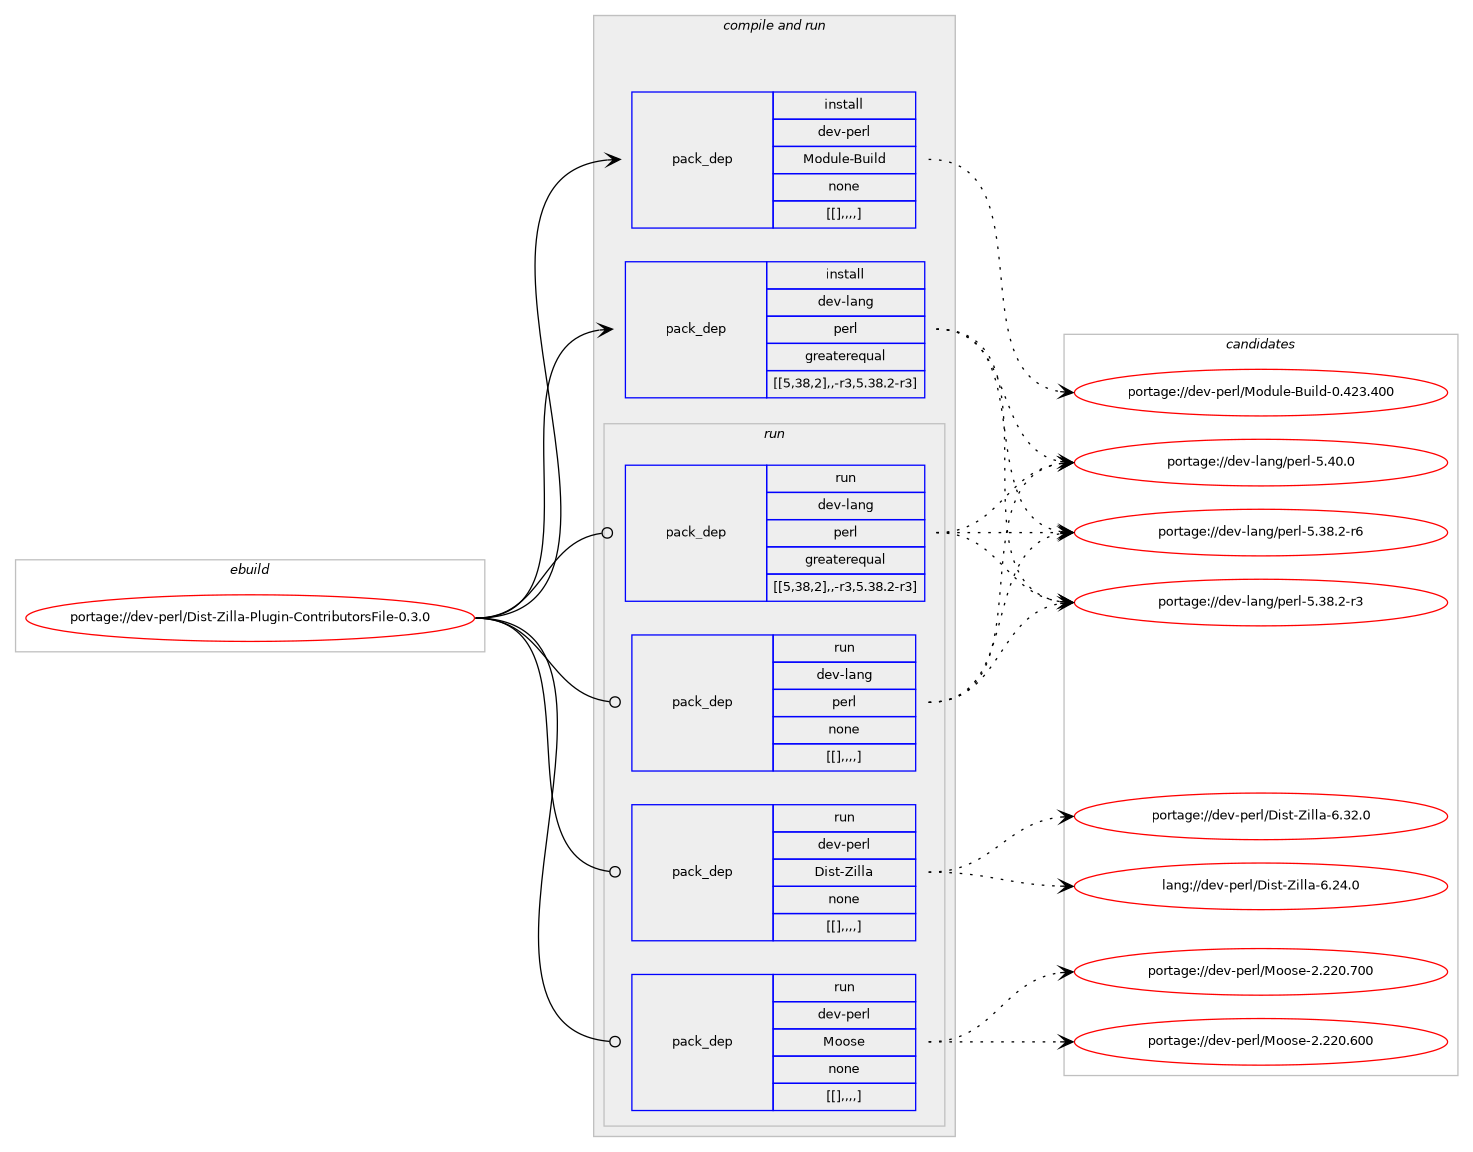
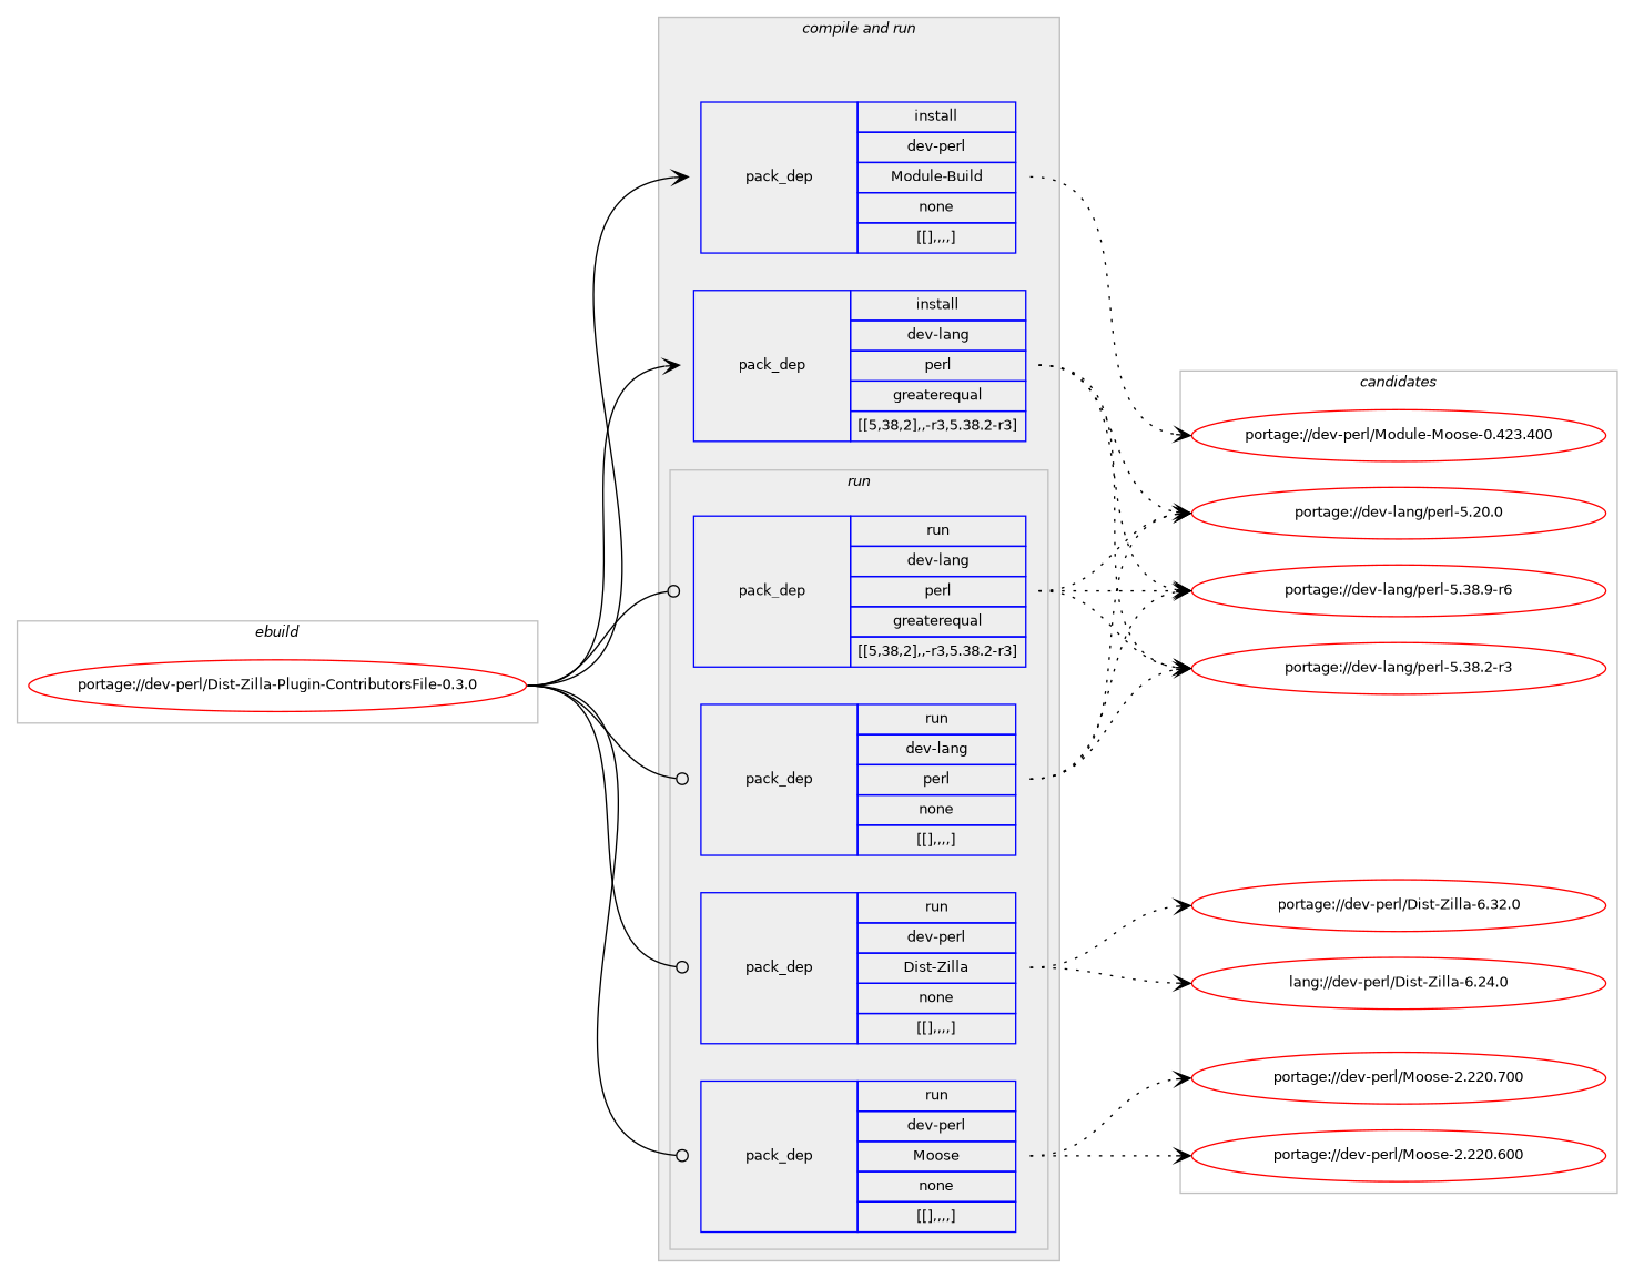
  digraph {
    compound=true
    concentrate=true
    fontname=Helvetica
    fontsize=10
    newrank=true
    rankdir=LR
    ranksep=1.5
    node [color=red fontname=Helvetica fontsize=10]
    edge [arrowhead=vee headport=w style=dotted tailport=e weight=100]
    n1 [label="portage://dev-perl/Dist-Zilla-Plugin-ContributorsFile-0.3.0" width=4]
    n2 [color=blue label=<<TABLE BORDER="0" CELLBORDER="1" CELLSPACING="0" CELLPADDING="4" WIDTH="220"><TR><TD ROWSPAN="6" CELLPADDING="30">pack_dep</TD></TR><TR><TD WIDTH="110">install</TD></TR><TR><TD>dev-lang</TD></TR><TR><TD>perl</TD></TR><TR><TD>greaterequal</TD></TR><TR><TD>[[5,38,2],,-r3,5.38.2-r3]</TD></TR></TABLE>> shape=none]
    n3 [color=blue label=<<TABLE BORDER="0" CELLBORDER="1" CELLSPACING="0" CELLPADDING="4" WIDTH="220"><TR><TD ROWSPAN="6" CELLPADDING="30">pack_dep</TD></TR><TR><TD WIDTH="110">install</TD></TR><TR><TD>dev-perl</TD></TR><TR><TD>Module-Build</TD></TR><TR><TD>none</TD></TR><TR><TD>[[],,,,]</TD></TR></TABLE>> shape=none]
    n4 [color=blue label=<<TABLE BORDER="0" CELLBORDER="1" CELLSPACING="0" CELLPADDING="4" WIDTH="220"><TR><TD ROWSPAN="6" CELLPADDING="30">pack_dep</TD></TR><TR><TD WIDTH="110">run</TD></TR><TR><TD>dev-lang</TD></TR><TR><TD>perl</TD></TR><TR><TD>greaterequal</TD></TR><TR><TD>[[5,38,2],,-r3,5.38.2-r3]</TD></TR></TABLE>> shape=none]
    n5 [color=blue label=<<TABLE BORDER="0" CELLBORDER="1" CELLSPACING="0" CELLPADDING="4" WIDTH="220"><TR><TD ROWSPAN="6" CELLPADDING="30">pack_dep</TD></TR><TR><TD WIDTH="110">run</TD></TR><TR><TD>dev-lang</TD></TR><TR><TD>perl</TD></TR><TR><TD>none</TD></TR><TR><TD>[[],,,,]</TD></TR></TABLE>> shape=none]
    n6 [color=blue label=<<TABLE BORDER="0" CELLBORDER="1" CELLSPACING="0" CELLPADDING="4" WIDTH="220"><TR><TD ROWSPAN="6" CELLPADDING="30">pack_dep</TD></TR><TR><TD WIDTH="110">run</TD></TR><TR><TD>dev-perl</TD></TR><TR><TD>Dist-Zilla</TD></TR><TR><TD>none</TD></TR><TR><TD>[[],,,,]</TD></TR></TABLE>> shape=none]
    n7 [color=blue label=<<TABLE BORDER="0" CELLBORDER="1" CELLSPACING="0" CELLPADDING="4" WIDTH="220"><TR><TD ROWSPAN="6" CELLPADDING="30">pack_dep</TD></TR><TR><TD WIDTH="110">run</TD></TR><TR><TD>dev-perl</TD></TR><TR><TD>Moose</TD></TR><TR><TD>none</TD></TR><TR><TD>[[],,,,]</TD></TR></TABLE>> shape=none]
-   n8 [label="portage://dev-lang/perl-5.40.0" width=4]
-   n9 [label="portage://dev-lang/perl-5.38.2-r6" width=4]
+   n8 [label="portage://dev-lang/perl-5.20.0" width=4]
+   n9 [label="portage://dev-lang/perl-5.38.9-r6" width=4]
    n10 [label="portage://dev-lang/perl-5.38.2-r3" width=4]
-   n11 [label="portage://dev-perl/Module-Build-0.423.400" width=4]
+   n11 [label="portage://dev-perl/Module-Moose-0.423.400" width=4]
    n12 [label="portage://dev-perl/Dist-Zilla-6.32.0" width=4]
    n13 [label="lang://dev-perl/Dist-Zilla-6.24.0" width=4]
    n14 [label="portage://dev-perl/Moose-2.220.700" width=4]
    n15 [label="portage://dev-perl/Moose-2.220.600" width=4]
    subgraph cluster_1 {
      color=gray
      label=<<i>ebuild</i>>
      n1
    }
    subgraph cluster_2 {
      color=gray
      label=<<i>dependencies</i>>
      subgraph cluster_3 {
        color=gray
        fillcolor="#eeeeee"
        label=<<i>compile</i>>
        style=filled
        subgraph sub_4 {
          color=gray
          fillcolor="#eeeeee"
          label=<<i>compile</i>>
          style=filled
          n2
        }
        subgraph sub_5 {
          color=gray
          fillcolor="#eeeeee"
          label=<<i>compile</i>>
          style=filled
          n3
        }
      }
      subgraph cluster_6 {
        color=gray
        fillcolor="#eeeeee"
        label=<<i>compile and run</i>>
        style=filled
      }
      subgraph cluster_7 {
        color=gray
        fillcolor="#eeeeee"
        label=<<i>run</i>>
        style=filled
        subgraph sub_8 {
          color=gray
          fillcolor="#eeeeee"
          label=<<i>run</i>>
          style=filled
          n4
        }
        subgraph sub_9 {
          color=gray
          fillcolor="#eeeeee"
          label=<<i>run</i>>
          style=filled
          n5
        }
        subgraph sub_10 {
          color=gray
          fillcolor="#eeeeee"
          label=<<i>run</i>>
          style=filled
          n6
        }
        subgraph sub_11 {
          color=gray
          fillcolor="#eeeeee"
          label=<<i>run</i>>
          style=filled
          n7
        }
      }
    }
    subgraph cluster_12 {
      color=gray
      label=<<i>candidates</i>>
      rank=same
      subgraph sub_13 {
        color=black
        label=<<i>candidates</i>>
        nodesep=1
        rank=same
        n8
        n9
        n10
      }
      subgraph sub_14 {
        color=black
        label=<<i>candidates</i>>
        nodesep=1
        rank=same
        n11
      }
      subgraph sub_15 {
        color=black
        label=<<i>candidates</i>>
        nodesep=1
        rank=same
        n8
        n9
        n10
      }
      subgraph sub_16 {
        color=black
        label=<<i>candidates</i>>
        nodesep=1
        rank=same
        n8
        n9
        n10
      }
      subgraph sub_17 {
        color=black
        label=<<i>candidates</i>>
        nodesep=1
        rank=same
        n12
        n13
      }
      subgraph sub_18 {
        color=black
        label=<<i>candidates</i>>
        nodesep=1
        rank=same
        n14
        n15
      }
    }
    n1 -> n2 [style=solid weight=20]
    n1 -> n3 [style=solid weight=20]
    n1 -> n4 [arrowhead=odot style=solid weight=20]
    n1 -> n5 [arrowhead=odot style=solid weight=20]
    n1 -> n6 [arrowhead=odot style=solid weight=20]
    n1 -> n7 [arrowhead=odot style=solid weight=20]
    n2 -> n8
    n2 -> n9
    n2 -> n10
    n3 -> n11
    n4 -> n8
    n4 -> n9
    n4 -> n10
    n5 -> n8
    n5 -> n9
    n5 -> n10
    n6 -> n12
    n6 -> n13
    n7 -> n14
    n7 -> n15
  }
